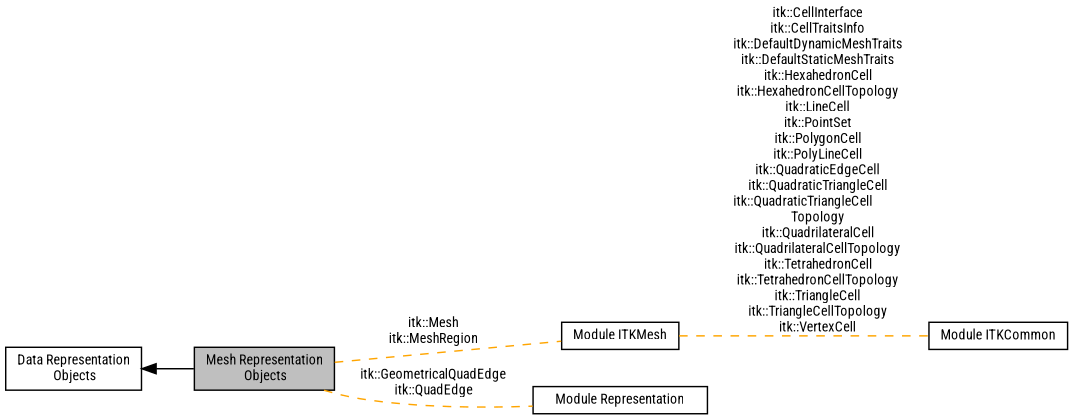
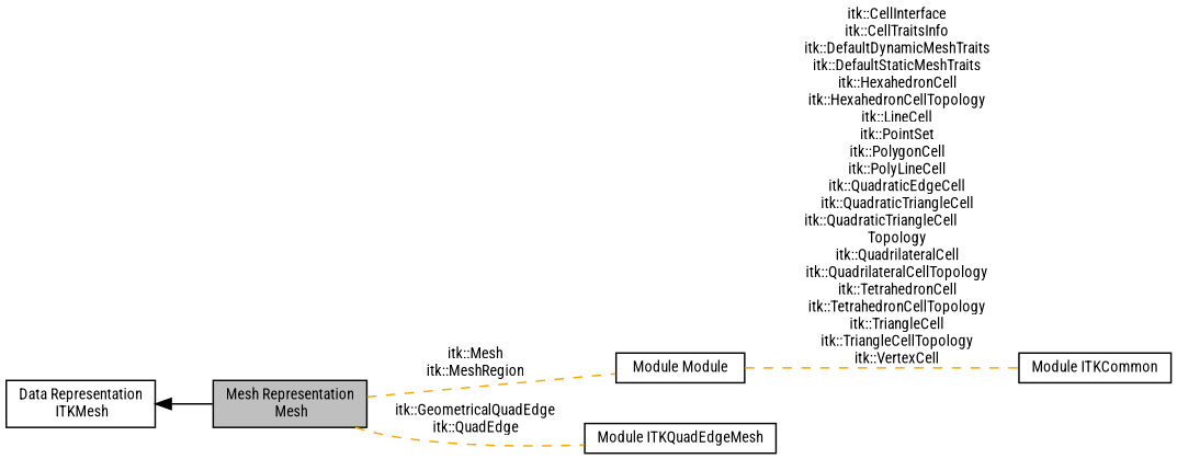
  digraph {
    fontname="Roboto Condensed"
    rankdir=LR
    node [color=black fillcolor=white fontname="Roboto Condensed" fontsize=10 shape=box style=filled]
    edge [dir=none fontname="Roboto Condensed" fontsize=10 labelfontname=Helvetica labelfontsize=10 shape=plaintext style=dashed color=orange]
-   n1 [height=0.2 label="Data Representation\l Objects" width=0.4]
-   n2 [fillcolor=grey75 fontcolor=black height=0.2 label="Mesh Representation\l Objects" width=0.4]
-   n3 [height=0.2 label="Module ITKMesh" width=0.4]
-   n4 [height=0.2 label="Module Representation" width=0.4]
+   n1 [height=0.2 label="Data Representation\l ITKMesh" width=0.4]
+   n2 [fillcolor=grey75 fontcolor=black height=0.2 label="Mesh Representation\l Mesh" width=0.4]
+   n3 [height=0.2 label="Module Module" width=0.4]
+   n4 [height=0.2 label="Module ITKQuadEdgeMesh" width=0.4]
    n5 [height=0.2 label="Module ITKCommon" width=0.4]
    n1 -> n2 [dir=back style=solid color=""]
    n2 -> n3 [label="itk::Mesh\nitk::MeshRegion"]
    n2 -> n4 [label="itk::GeometricalQuadEdge\nitk::QuadEdge"]
    n3 -> n5 [label="itk::CellInterface\nitk::CellTraitsInfo\nitk::DefaultDynamicMeshTraits\nitk::DefaultStaticMeshTraits\nitk::HexahedronCell\nitk::HexahedronCellTopology\nitk::LineCell\nitk::PointSet\nitk::PolygonCell\nitk::PolyLineCell\nitk::QuadraticEdgeCell\nitk::QuadraticTriangleCell\nitk::QuadraticTriangleCell\lTopology\nitk::QuadrilateralCell\nitk::QuadrilateralCellTopology\nitk::TetrahedronCell\nitk::TetrahedronCellTopology\nitk::TriangleCell\nitk::TriangleCellTopology\nitk::VertexCell"]
  }
